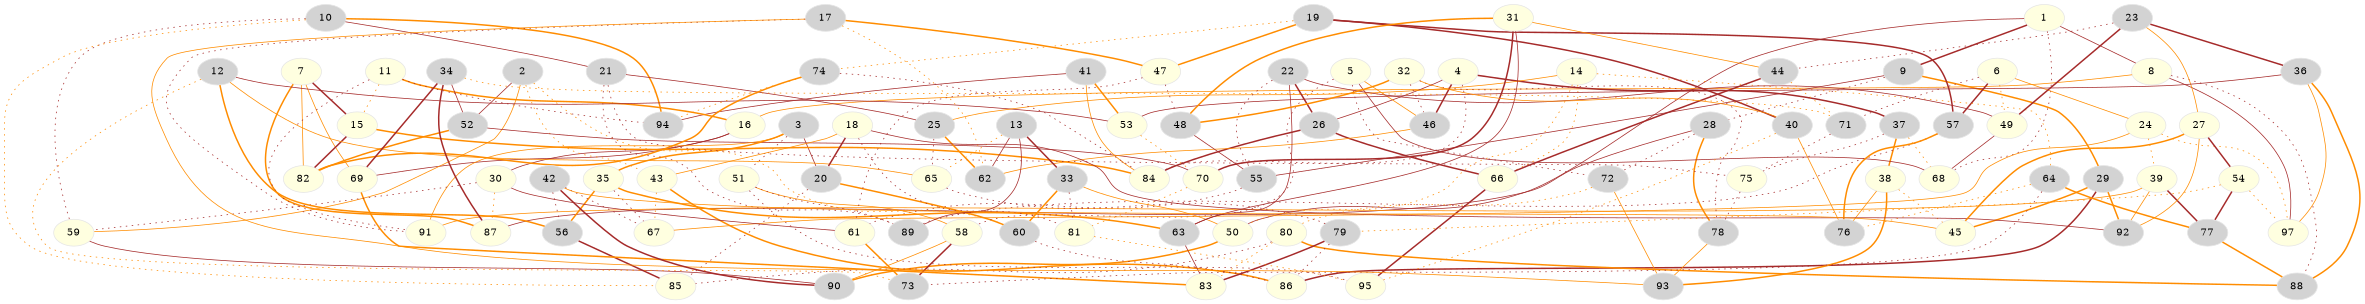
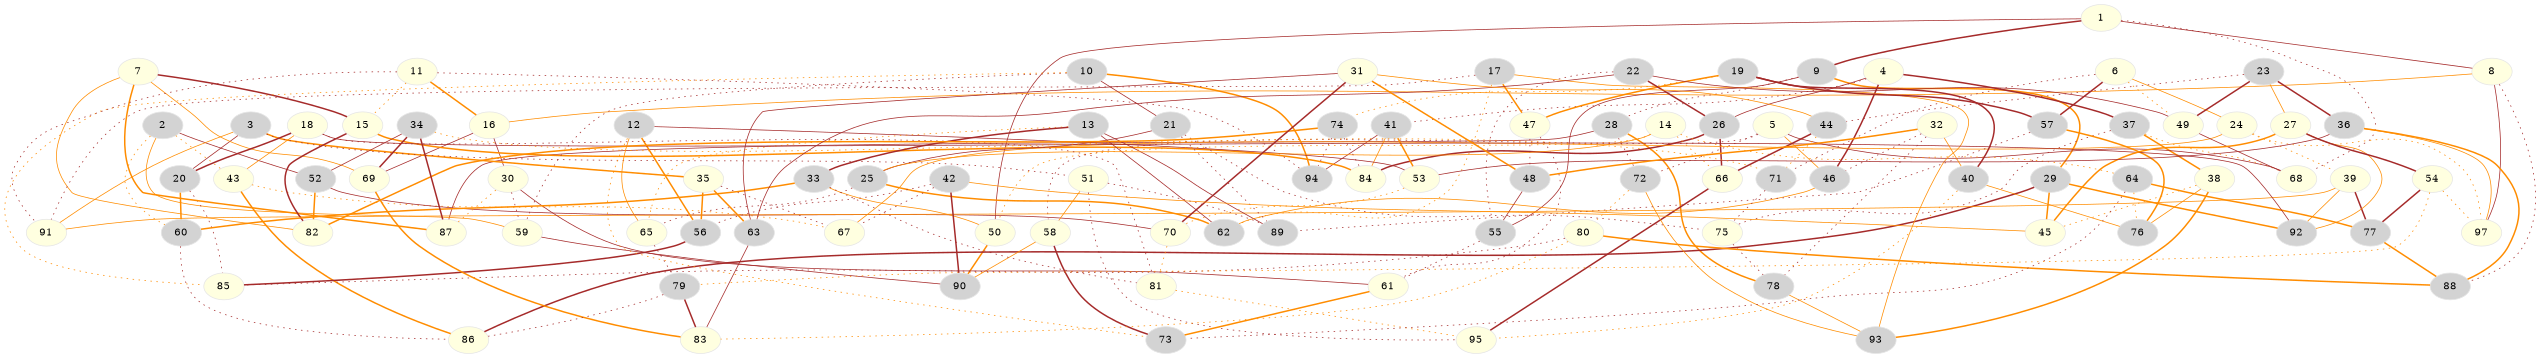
  graph {
    node [color=gray90 fillcolor=lightyellow style=filled]
    edge [color=brown style=dotted]
    1
    8
    9 [fillcolor=lightgrey]
    50
    68
    16
    88 [fillcolor=lightgrey]
    n8 [label=97]
    28 [fillcolor=lightgrey]
    29 [fillcolor=lightgrey]
    55 [fillcolor=lightgrey]
    90 [fillcolor=lightgrey]
    2 [fillcolor=lightgrey]
    43
    52 [fillcolor=lightgrey]
    59
    60 [fillcolor=lightgrey]
    67
    86
    82
    70
    3 [fillcolor=lightgrey]
    20 [fillcolor=lightgrey]
    35
    51
    91
    85
    56 [fillcolor=lightgrey]
    63 [fillcolor=lightgrey]
    58
    89 [fillcolor=lightgrey]
    95
    26 [fillcolor=lightgrey]
    4
    37 [fillcolor=lightgrey]
    41 [fillcolor=lightgrey]
    46 [fillcolor=lightgrey]
    66
    84
    75
    38
    94 [fillcolor=lightgrey]
    53
    62 [fillcolor=lightgrey]
    5
    72 [fillcolor=lightgrey]
    73 [fillcolor=lightgrey]
    93 [fillcolor=lightgrey]
    80
    6
    24
    49
    57 [fillcolor=lightgrey]
    71 [fillcolor=lightgrey]
    39
    76 [fillcolor=lightgrey]
    7
    15
    69
    87
    83
    30
    78 [fillcolor=lightgrey]
    92 [fillcolor=lightgrey]
    45
    61
    10 [fillcolor=lightgrey]
    21 [fillcolor=lightgrey]
    25 [fillcolor=lightgrey]
    11
    12 [fillcolor=lightgrey]
    65
    79 [fillcolor=lightgrey]
    13 [fillcolor=lightgrey]
    33 [fillcolor=lightgrey]
    81
    14
    64 [fillcolor=lightgrey]
    77 [fillcolor=lightgrey]
    17 [fillcolor=lightgrey]
    47
    48 [fillcolor=lightgrey]
    18
    19 [fillcolor=lightgrey]
    40 [fillcolor=lightgrey]
    74 [fillcolor=lightgrey]
    22 [fillcolor=lightgrey]
    23 [fillcolor=lightgrey]
    27
    36 [fillcolor=lightgrey]
    44 [fillcolor=lightgrey]
    54
    31
    32
    34 [fillcolor=lightgrey]
    42 [fillcolor=lightgrey]
    1 -- 8 [style=solid]
    1 -- 9 [style=bold]
    1 -- 50 [style=solid]
    1 -- 68
    8 -- 16 [color=darkorange style=solid]
    8 -- 88
    8 -- n8 [style=solid]
    9 -- 28
    9 -- 29 [color=darkorange style=bold]
    9 -- 55 [style=solid]
    50 -- 90 [color=darkorange style=bold]
    16 -- 69 [style=solid]
    16 -- 30 [style=solid]
    28 -- 72
    28 -- 87 [style=solid]
    28 -- 78 [color=darkorange style=bold]
    29 -- 86 [style=bold]
    29 -- 92 [color=darkorange style=bold]
    29 -- 45 [color=darkorange style=bold]
    55 -- 61
    2 -- 43 [color=darkorange]
    2 -- 52 [style=solid]
    2 -- 59 [color=darkorange style=solid]
    2 -- 60 [color=darkorange]
    43 -- 67 [color=darkorange]
    43 -- 86 [color=darkorange style=bold]
    52 -- 82 [color=darkorange style=bold]
    52 -- 70 [style=solid]
    59 -- 90 [style=solid]
    60 -- 86
    70 -- 81 [color=darkorange]
    3 -- 20 [style=solid]
    3 -- 35 [color=darkorange style=bold]
    3 -- 51
    3 -- 91 [color=darkorange style=solid]
    20 -- 60 [color=darkorange style=bold]
    20 -- 85
    35 -- 67
    35 -- 56 [color=darkorange style=bold]
    35 -- 63 [color=darkorange style=bold]
    51 -- 58 [color=darkorange style=solid]
    51 -- 89
    51 -- 95
    56 -- 85 [style=bold]
    63 -- 83 [style=solid]
    58 -- 90 [color=darkorange style=solid]
    58 -- 73 [style=bold]
    26 -- 66 [style=bold]
    26 -- 84 [style=bold]
    4 -- 26 [style=solid]
    4 -- 37 [style=bold]
-   4 -- 84
+   4 -- 41
    4 -- 46 [style=bold]
    37 -- 68 [color=darkorange]
    37 -- 75
    37 -- 38 [color=darkorange style=bold]
    41 -- 84 [color=darkorange style=solid]
    41 -- 94 [style=solid]
    41 -- 53 [color=darkorange style=bold]
    46 -- 62 [color=darkorange style=solid]
    66 -- 95 [style=bold]
    75 -- 78
    38 -- 93 [color=darkorange style=bold]
    38 -- 76 [color=darkorange style=solid]
    38 -- 45 [color=darkorange]
    53 -- 70 [color=darkorange]
    5 -- 68 [style=solid]
    5 -- 58
    5 -- 46 [color=darkorange style=solid]
    5 -- 72
    72 -- 93 [color=darkorange style=solid]
    72 -- 80 [color=darkorange]
    80 -- 88 [color=darkorange style=bold]
    80 -- 85
    80 -- 83 [color=darkorange]
    6 -- 24 [color=darkorange style=solid]
    6 -- 49 [color=darkorange]
    6 -- 57 [style=bold]
    6 -- 71
    24 -- n8 [color=darkorange]
    24 -- 67 [color=darkorange style=solid]
    24 -- 39 [color=darkorange]
    49 -- 68 [style=solid]
    57 -- 89
    57 -- 76 [color=darkorange style=bold]
    71 -- 75
    39 -- 91 [color=darkorange style=solid]
    39 -- 92 [color=darkorange style=solid]
    39 -- 77 [style=bold]
    7 -- 82 [color=darkorange style=solid]
    7 -- 15 [style=bold]
    7 -- 69 [color=darkorange style=solid]
    7 -- 87 [color=darkorange style=bold]
    15 -- 82 [style=bold]
    15 -- 84 [color=darkorange style=bold]
    69 -- 83 [color=darkorange style=bold]
    30 -- 59
    30 -- 87 [color=darkorange]
    30 -- 61 [style=solid]
    78 -- 93 [color=darkorange style=solid]
    61 -- 73 [color=darkorange style=bold]
    10 -- 59
    10 -- 85 [color=darkorange]
    10 -- 94 [color=darkorange style=bold]
    10 -- 21 [style=solid]
    21 -- 89
    21 -- 75
    21 -- 25 [style=solid]
    25 -- 62 [color=darkorange style=bold]
    25 -- 65
    11 -- 16 [color=darkorange style=bold]
    11 -- 91
    11 -- 94
    11 -- 15 [color=darkorange]
    12 -- 56 [color=darkorange style=bold]
    12 -- 53 [style=solid]
    12 -- 73 [color=darkorange]
    12 -- 65 [color=darkorange style=solid]
    65 -- 79
    79 -- 86
    79 -- 83 [style=bold]
    13 -- 89 [style=solid]
    13 -- 62 [style=solid]
    13 -- 65 [color=darkorange]
    13 -- 33 [style=bold]
    33 -- 50 [color=darkorange style=solid]
    33 -- 60 [color=darkorange style=bold]
    33 -- 81
    81 -- 95 [color=darkorange]
    14 -- 50 [color=darkorange]
    14 -- 66 [color=darkorange]
    14 -- 25 [color=darkorange style=solid]
    14 -- 64 [color=darkorange]
    64 -- 73
    64 -- 76 [color=darkorange]
    64 -- 77 [color=darkorange style=bold]
    77 -- 88 [color=darkorange style=bold]
    17 -- 91
    17 -- 62 [color=darkorange]
    17 -- 93 [color=darkorange style=solid]
    17 -- 47 [color=darkorange style=bold]
    47 -- 61
    47 -- 48
    48 -- 55 [style=solid]
    18 -- 43 [color=darkorange style=solid]
    18 -- 20 [style=bold]
    18 -- 92 [style=solid]
    18 -- 81
    19 -- 57 [style=bold]
    19 -- 47 [color=darkorange style=bold]
    19 -- 40 [style=bold]
    19 -- 74 [color=darkorange]
    40 -- 95 [color=darkorange]
    40 -- 76 [color=darkorange style=solid]
    74 -- 82 [color=darkorange style=bold]
    74 -- 84
-   74 -- 94 [color=darkorange]
+   74 -- 94
    22 -- 55
    22 -- 63 [style=solid]
    22 -- 26 [style=bold]
    22 -- 49 [style=solid]
    23 -- 49 [style=bold]
    23 -- 27 [color=darkorange style=solid]
    23 -- 36 [style=bold]
    23 -- 44
    27 -- 92 [color=darkorange style=solid]
    27 -- 45 [color=darkorange style=bold]
    27 -- 54 [style=bold]
    36 -- 88 [color=darkorange style=bold]
    36 -- n8 [color=darkorange style=solid]
    36 -- 53 [style=solid]
    44 -- 66 [style=bold]
    44 -- 71 [color=darkorange]
    54 -- n8 [color=darkorange]
    54 -- 79 [color=darkorange]
    54 -- 77 [style=bold]
    31 -- 70 [style=bold]
    31 -- 63 [style=solid]
    31 -- 48 [color=darkorange style=bold]
    31 -- 44 [color=darkorange style=solid]
    32 -- 46
    32 -- 78
    32 -- 48 [color=darkorange style=bold]
    32 -- 40 [color=darkorange style=solid]
    34 -- 52 [style=solid]
    34 -- 71 [color=darkorange]
    34 -- 69 [style=bold]
    34 -- 87 [style=bold]
    42 -- 90 [style=bold]
    42 -- 67
    42 -- 56
    42 -- 45 [color=darkorange style=solid]
  }
